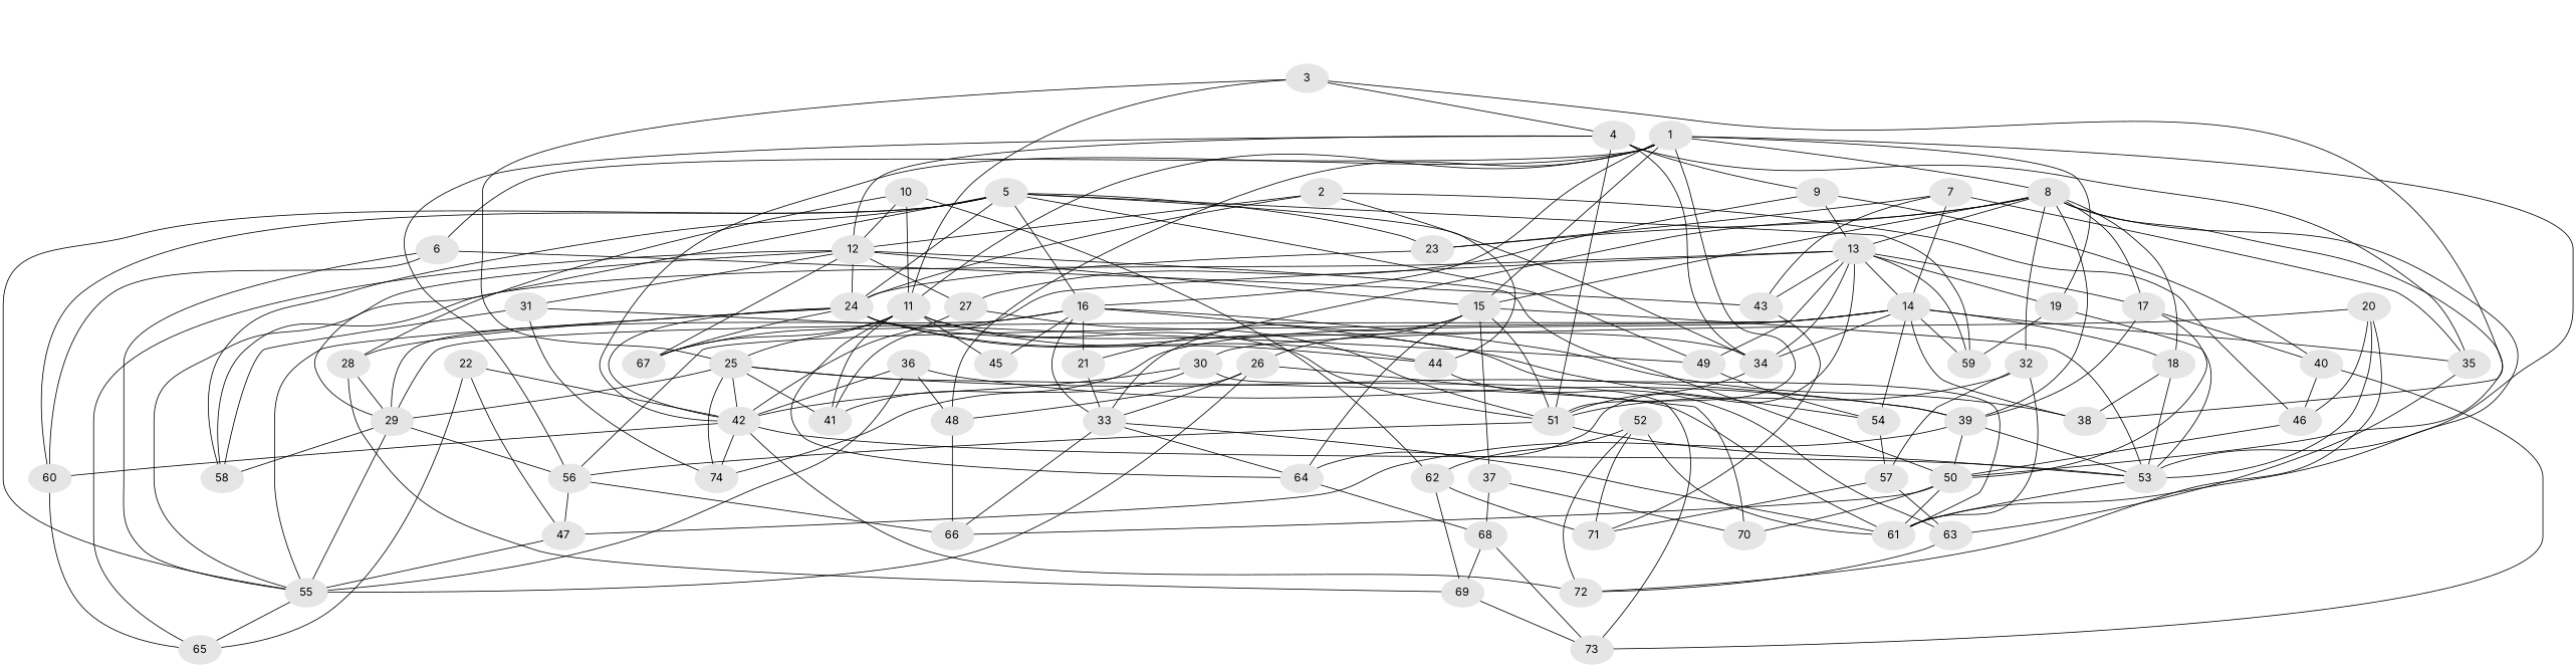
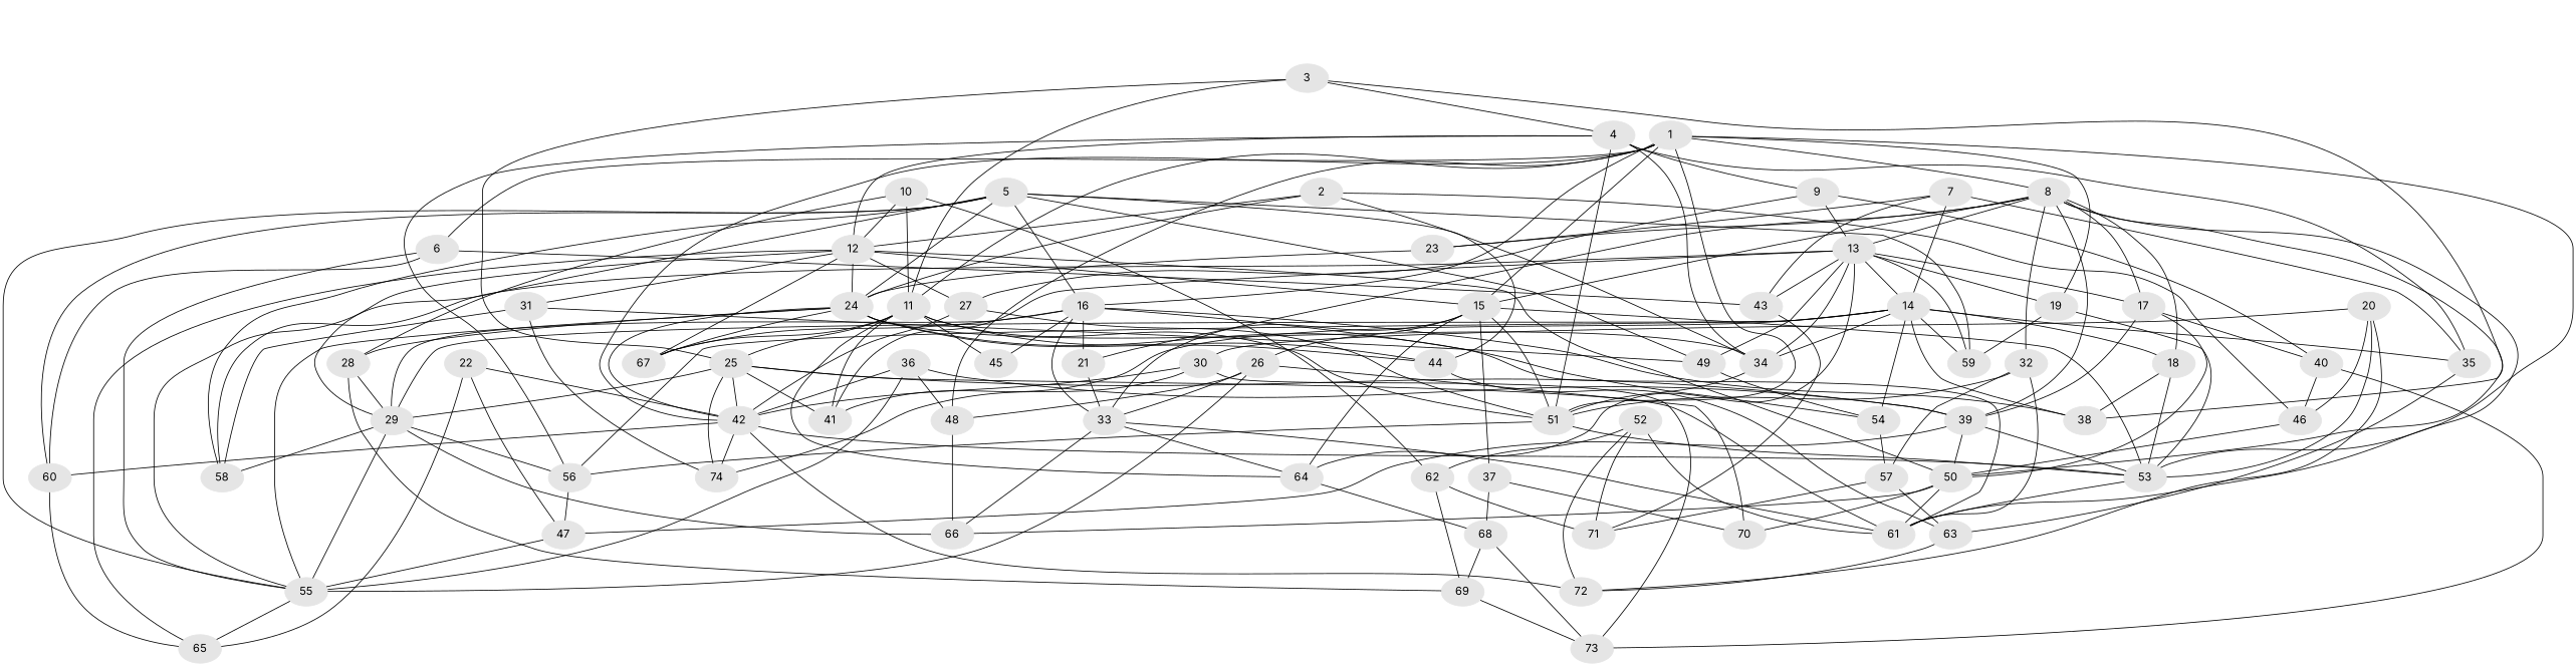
  graph {
    fontname=Inter
    node [color=gray90 fontname=Inter style=filled]
    edge [fontname=Inter weight=1.0]
    1
    6
    8
    11
    15
    16
    19
    42
    48
    51
    53
    55
    60
    43
    23
    13
    17
    18
    21
    32
    39
    50
    61
    25
    44
    41
    45
    64
    67
    26
    33
    37
    38
    29
    54
    59
    72
    74
    66
    56
    2
    12
    24
    34
    46
    27
    31
    65
    28
    3
    4
    9
    35
    40
    63
    47
    5
    49
    58
    71
    7
    14
    57
    70
    73
    10
    62
    69
    68
    20
    30
    22
    36
    52
    1 -- 6
    1 -- 8
    1 -- 11
    1 -- 15 [weight=2.0]
    1 -- 16
    1 -- 19
    1 -- 42
    1 -- 48
    1 -- 51
    1 -- 53 [weight=2.0]
    6 -- 55
    6 -- 60
    6 -- 43
    8 -- 15
    8 -- 23
    8 -- 13
    8 -- 17
    8 -- 18
    8 -- 21
    8 -- 32
    8 -- 39 [weight=2.0]
    8 -- 50
    8 -- 61
    11 -- 51 [weight=2.0]
    11 -- 25
    11 -- 44
    11 -- 41
    11 -- 45 [weight=2.0]
    11 -- 64
    11 -- 67
    15 -- 51
    15 -- 53
    15 -- 64
    15 -- 26
    15 -- 33
    15 -- 37
    16 -- 21
    16 -- 45 [weight=2.0]
    16 -- 67
    16 -- 33
    16 -- 38
    16 -- 29
    16 -- 54
    19 -- 53
    19 -- 59
    42 -- 53
    42 -- 60
    42 -- 72
    42 -- 74
    48 -- 66
    51 -- 53
    51 -- 56
    53 -- 61
    55 -- 65
    60 -- 65
    43 -- 71
    23 -- 24
    13 -- 19
    13 -- 43
    13 -- 17
    13 -- 41
    13 -- 64
    13 -- 59
    13 -- 34
    13 -- 49
    13 -- 58
    13 -- 14
    17 -- 39
    17 -- 50
    17 -- 40
    18 -- 53
    18 -- 38
    21 -- 33 [weight=2.0]
    32 -- 51
    32 -- 61
    32 -- 57
    39 -- 53
    39 -- 50
    39 -- 47
    50 -- 61
    50 -- 66
    50 -- 70
    25 -- 42
    25 -- 39
    25 -- 61
    25 -- 41
    25 -- 29
    25 -- 74
    44 -- 63
    64 -- 68
    26 -- 48
    26 -- 55 [weight=2.0]
    26 -- 33
    26 -- 70 [weight=2.0]
    33 -- 61
    33 -- 64
    33 -- 66
    37 -- 70
    37 -- 68
    29 -- 55
-   56 -- 66
+   29 -- 66
    29 -- 56
    29 -- 58
    54 -- 57
    56 -- 47
    2 -- 12
    2 -- 24
    2 -- 34
    2 -- 46
    12 -- 15
    12 -- 55
    12 -- 50
    12 -- 67
    12 -- 24 [weight=2.0]
    12 -- 27
    12 -- 31
    12 -- 65
    24 -- 42
    24 -- 55
    24 -- 61
    24 -- 44
    24 -- 67
    24 -- 34
    24 -- 28
    34 -- 51
    46 -- 50
    27 -- 42
    27 -- 51
    31 -- 74
    31 -- 49
    31 -- 58
    28 -- 29
    28 -- 69
    3 -- 11
    3 -- 25
    3 -- 38
    3 -- 4
    4 -- 51
    4 -- 56
    4 -- 12
    4 -- 34 [weight=2.0]
    4 -- 9
    4 -- 35
    9 -- 13
    9 -- 27
    9 -- 40
    35 -- 63
    40 -- 46
    40 -- 73
    63 -- 72
    47 -- 55
    5 -- 16
    5 -- 55
    5 -- 60
-   5 -- 23
    5 -- 44
    5 -- 29
    5 -- 59
    5 -- 24
    5 -- 49
    5 -- 58
    49 -- 54
    7 -- 43
    7 -- 23
    7 -- 35
    7 -- 14
    14 -- 18
    14 -- 41
    14 -- 38
    14 -- 29
    14 -- 54
    14 -- 59
    14 -- 56
    14 -- 34 [weight=2.0]
    14 -- 35
    57 -- 63
    57 -- 71
    10 -- 11
    10 -- 12
    10 -- 28
    10 -- 62
    62 -- 71
    62 -- 69
    69 -- 73
    68 -- 73
    68 -- 69
    20 -- 53
    20 -- 72
    20 -- 46
    20 -- 30
    30 -- 42
    30 -- 74
    30 -- 73
    22 -- 42 [weight=2.0]
    22 -- 65
    22 -- 47
    36 -- 42
    36 -- 48
    36 -- 55
    36 -- 39
    52 -- 61
    52 -- 72
    52 -- 71
    52 -- 62
  }
